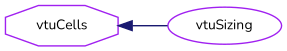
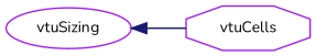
  digraph {
    rankdir=LR
    fontname=Nunito
    node [color=purple fontname=Nunito fontsize=10]
    n1 [height=0.2 label=vtuSizing shape=ellipse width=0.4]
    n2 [height=0.2 label=vtuCells shape=octagon width=0.4]
-   n2 -> n1 [color=midnightblue dir=back fontname=Nunito fontsize=10 labelfontname=Helvetica labelfontsize=10 style=solid]
+   n1 -> n2 [color=midnightblue dir=back fontname=Nunito fontsize=10 labelfontname=Helvetica labelfontsize=10 style=solid]
  }
